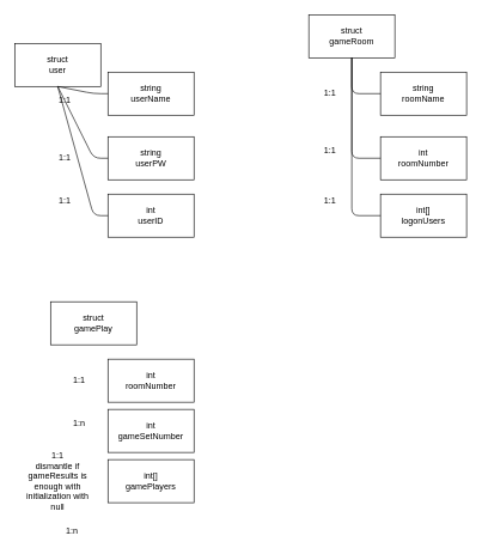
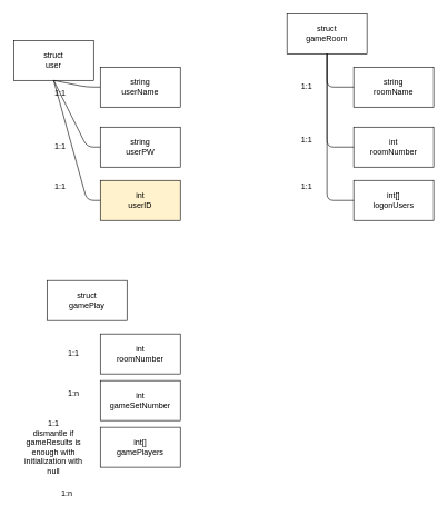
  <mxCell id="0" />
  <mxCell id="1" parent="0" />
  <mxCell id="2" value="struct&lt;br&gt;user" style="rounded=0;whiteSpace=wrap;html=1;" vertex="1" parent="1"><mxGeometry x="20" y="60" width="120" height="60" as="geometry" /></mxCell>
  <mxCell id="3" value="string&lt;br&gt;userName" style="rounded=0;whiteSpace=wrap;html=1;" vertex="1" parent="1"><mxGeometry x="150" y="100" width="120" height="60" as="geometry" /></mxCell>
  <mxCell id="4" value="string&lt;br&gt;userPW" style="rounded=0;whiteSpace=wrap;html=1;" vertex="1" parent="1"><mxGeometry x="150" y="190" width="120" height="60" as="geometry" /></mxCell>
- <mxCell id="5" value="int&lt;br&gt;userID" style="rounded=0;whiteSpace=wrap;html=1;" vertex="1" parent="1"><mxGeometry x="150" y="270" width="120" height="60" as="geometry" /></mxCell>
+ <mxCell id="5" value="int&lt;br&gt;userID" style="rounded=0;whiteSpace=wrap;html=1;fillColor=#fff2cc;" vertex="1" parent="1"><mxGeometry x="150" y="270" width="120" height="60" as="geometry" /></mxCell>
  <mxCell id="6" value="" style="endArrow=none;html=1;entryX=0.5;entryY=1;entryDx=0;entryDy=0;exitX=0;exitY=0.5;exitDx=0;exitDy=0;" edge="1" parent="1" source="3" target="2"><mxGeometry width="50" height="50" relative="1" as="geometry"><mxPoint x="420" y="190" as="sourcePoint" /><mxPoint x="470" y="140" as="targetPoint" /><Array as="points"><mxPoint x="130" y="130" /></Array></mxGeometry></mxCell>
  <mxCell id="7" value="" style="endArrow=none;html=1;entryX=0.5;entryY=1;entryDx=0;entryDy=0;exitX=0;exitY=0.5;exitDx=0;exitDy=0;" edge="1" parent="1" source="4" target="2"><mxGeometry width="50" height="50" relative="1" as="geometry"><mxPoint x="160" y="140" as="sourcePoint" /><mxPoint x="140" y="90" as="targetPoint" /><Array as="points"><mxPoint x="130" y="220" /></Array></mxGeometry></mxCell>
  <mxCell id="8" value="" style="endArrow=none;html=1;entryX=0.5;entryY=1;entryDx=0;entryDy=0;exitX=0;exitY=0.5;exitDx=0;exitDy=0;" edge="1" parent="1" source="5" target="2"><mxGeometry width="50" height="50" relative="1" as="geometry"><mxPoint x="160" y="230" as="sourcePoint" /><mxPoint x="140" y="90" as="targetPoint" /><Array as="points"><mxPoint x="130" y="300" /></Array></mxGeometry></mxCell>
  <mxCell id="9" value="1:1" style="text;html=1;strokeColor=none;fillColor=none;align=center;verticalAlign=middle;whiteSpace=wrap;rounded=0;" vertex="1" parent="1"><mxGeometry x="70" y="130" width="40" height="20" as="geometry" /></mxCell>
  <mxCell id="10" value="1:1" style="text;html=1;strokeColor=none;fillColor=none;align=center;verticalAlign=middle;whiteSpace=wrap;rounded=0;" vertex="1" parent="1"><mxGeometry x="70" y="210" width="40" height="20" as="geometry" /></mxCell>
  <mxCell id="11" value="1:1" style="text;html=1;strokeColor=none;fillColor=none;align=center;verticalAlign=middle;whiteSpace=wrap;rounded=0;" vertex="1" parent="1"><mxGeometry x="70" y="270" width="40" height="20" as="geometry" /></mxCell>
  <mxCell id="12" value="struct&lt;br&gt;gameRoom" style="rounded=0;whiteSpace=wrap;html=1;" vertex="1" parent="1"><mxGeometry x="430" y="20" width="120" height="60" as="geometry" /></mxCell>
  <mxCell id="13" value="string&lt;br&gt;roomName" style="rounded=0;whiteSpace=wrap;html=1;" vertex="1" parent="1"><mxGeometry x="530" y="100" width="120" height="60" as="geometry" /></mxCell>
  <mxCell id="14" value="int&lt;br&gt;roomNumber" style="rounded=0;whiteSpace=wrap;html=1;" vertex="1" parent="1"><mxGeometry x="530" y="190" width="120" height="60" as="geometry" /></mxCell>
  <mxCell id="15" value="int[]&lt;br&gt;logonUsers" style="rounded=0;whiteSpace=wrap;html=1;" vertex="1" parent="1"><mxGeometry x="530" y="270" width="120" height="60" as="geometry" /></mxCell>
  <mxCell id="16" value="" style="endArrow=none;html=1;entryX=0.5;entryY=1;entryDx=0;entryDy=0;exitX=0;exitY=0.5;exitDx=0;exitDy=0;" edge="1" parent="1" source="15" target="12"><mxGeometry width="50" height="50" relative="1" as="geometry"><mxPoint x="420" y="220" as="sourcePoint" /><mxPoint x="470" y="170" as="targetPoint" /><Array as="points"><mxPoint x="490" y="300" /></Array></mxGeometry></mxCell>
  <mxCell id="17" value="" style="endArrow=none;html=1;entryX=0.5;entryY=1;entryDx=0;entryDy=0;exitX=0;exitY=0.5;exitDx=0;exitDy=0;" edge="1" parent="1" source="14" target="12"><mxGeometry width="50" height="50" relative="1" as="geometry"><mxPoint x="540" y="310" as="sourcePoint" /><mxPoint x="500" y="90" as="targetPoint" /><Array as="points"><mxPoint x="490" y="220" /></Array></mxGeometry></mxCell>
  <mxCell id="18" value="" style="endArrow=none;html=1;entryX=0.5;entryY=1;entryDx=0;entryDy=0;exitX=0;exitY=0.5;exitDx=0;exitDy=0;" edge="1" parent="1" source="13" target="12"><mxGeometry width="50" height="50" relative="1" as="geometry"><mxPoint x="540" y="230" as="sourcePoint" /><mxPoint x="500" y="90" as="targetPoint" /><Array as="points"><mxPoint x="490" y="130" /></Array></mxGeometry></mxCell>
  <mxCell id="19" value="1:1" style="text;html=1;strokeColor=none;fillColor=none;align=center;verticalAlign=middle;whiteSpace=wrap;rounded=0;" vertex="1" parent="1"><mxGeometry x="440" y="120" width="40" height="20" as="geometry" /></mxCell>
  <mxCell id="20" value="1:1" style="text;html=1;strokeColor=none;fillColor=none;align=center;verticalAlign=middle;whiteSpace=wrap;rounded=0;" vertex="1" parent="1"><mxGeometry x="440" y="200" width="40" height="20" as="geometry" /></mxCell>
  <mxCell id="21" value="1:1" style="text;html=1;strokeColor=none;fillColor=none;align=center;verticalAlign=middle;whiteSpace=wrap;rounded=0;" vertex="1" parent="1"><mxGeometry x="440" y="270" width="40" height="20" as="geometry" /></mxCell>
  <mxCell id="22" value="struct&lt;br&gt;gamePlay" style="rounded=0;whiteSpace=wrap;html=1;" vertex="1" parent="1"><mxGeometry x="70" y="420" width="120" height="60" as="geometry" /></mxCell>
  <mxCell id="23" value="int[]&lt;br&gt;gamePlayers" style="rounded=0;whiteSpace=wrap;html=1;" vertex="1" parent="1"><mxGeometry x="150" y="640" width="120" height="60" as="geometry" /></mxCell>
  <mxCell id="24" value="int&lt;br&gt;roomNumber" style="rounded=0;whiteSpace=wrap;html=1;" vertex="1" parent="1"><mxGeometry x="150" y="500" width="120" height="60" as="geometry" /></mxCell>
  <mxCell id="25" value="1:1" style="text;html=1;strokeColor=none;fillColor=none;align=center;verticalAlign=middle;whiteSpace=wrap;rounded=0;" vertex="1" parent="1"><mxGeometry x="90" y="520" width="40" height="20" as="geometry" /></mxCell>
  <mxCell id="26" value="1:1&lt;br&gt;dismantle if gameResults is enough with initialization with null" style="text;html=1;strokeColor=none;fillColor=none;align=center;verticalAlign=middle;whiteSpace=wrap;rounded=0;" vertex="1" parent="1"><mxGeometry y="660" width="100" height="20" as="geometry" x="30" /></mxCell>
  <mxCell id="27" value="int&lt;br&gt;gameSetNumber" style="rounded=0;whiteSpace=wrap;html=1;" vertex="1" parent="1"><mxGeometry x="150" y="570" width="120" height="60" as="geometry" /></mxCell>
  <mxCell id="28" value="1:n" style="text;html=1;strokeColor=none;fillColor=none;align=center;verticalAlign=middle;whiteSpace=wrap;rounded=0;" vertex="1" parent="1"><mxGeometry x="90" y="580" width="40" height="20" as="geometry" /></mxCell>
  <mxCell id="29" value="1:n" style="text;html=1;strokeColor=none;fillColor=none;align=center;verticalAlign=middle;whiteSpace=wrap;rounded=0;" vertex="1" parent="1"><mxGeometry x="80" y="730" width="40" height="20" as="geometry" /></mxCell>
